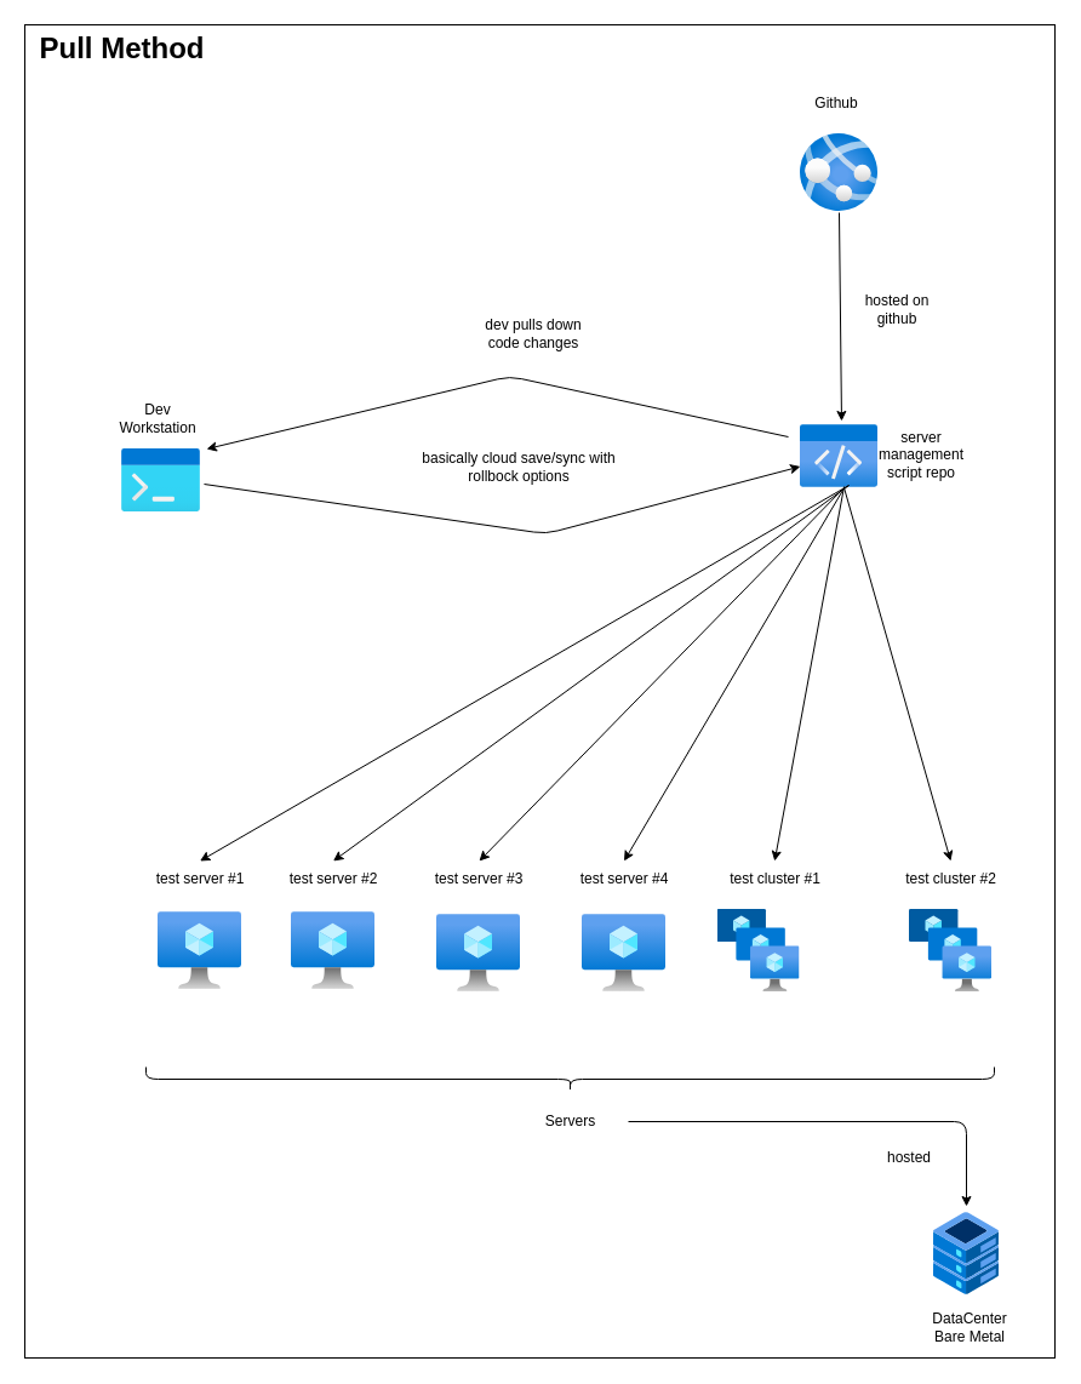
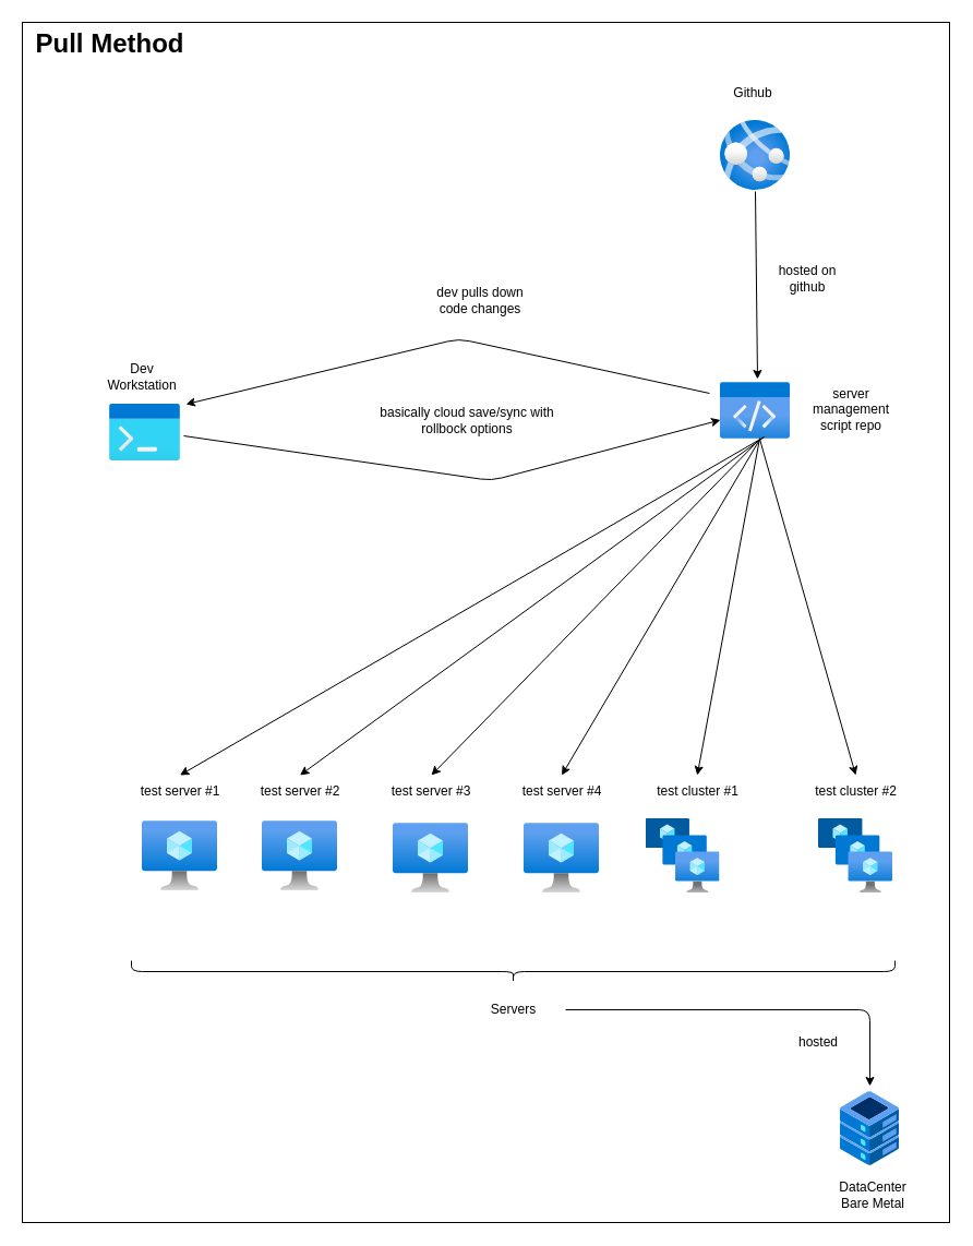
  <mxCell id="0" />
  <mxCell id="1" parent="0" />
  <mxCell id="2" value="" style="rounded=0;whiteSpace=wrap;html=1;" vertex="1" parent="1"><mxGeometry width="850" height="1100" as="geometry" x="20" y="20" /></mxCell>
  <mxCell id="3" value="" style="aspect=fixed;html=1;points=[];align=center;image;fontSize=12;image=img/lib/azure2/general/Dev_Console.svg;" parent="1" vertex="1"><mxGeometry x="100" y="370" width="65" height="52" as="geometry" /></mxCell>
  <mxCell id="4" value="" style="aspect=fixed;html=1;points=[];align=center;image;fontSize=12;image=img/lib/azure2/containers/App_Services.svg;" parent="1" vertex="1"><mxGeometry x="660" y="110" width="64" height="64" as="geometry" /></mxCell>
  <mxCell id="5" value="Github" style="text;html=1;strokeColor=none;fillColor=none;align=center;verticalAlign=middle;whiteSpace=wrap;rounded=0;" parent="1" vertex="1"><mxGeometry x="660" y="70" width="60" height="30" as="geometry" /></mxCell>
  <mxCell id="6" value="Dev Workstation" style="text;html=1;strokeColor=none;fillColor=none;align=center;verticalAlign=middle;whiteSpace=wrap;rounded=0;" parent="1" vertex="1"><mxGeometry x="100" y="330" width="60" height="30" as="geometry" /></mxCell>
  <mxCell id="7" value="" style="aspect=fixed;html=1;points=[];align=center;image;fontSize=12;image=img/lib/azure2/other/Fiji.svg;" parent="1" vertex="1"><mxGeometry x="770" y="1000" width="54" height="68" as="geometry" /></mxCell>
  <mxCell id="8" value="DataCenter&lt;br&gt;Bare Metal" style="text;html=1;strokeColor=none;fillColor=none;align=center;verticalAlign=middle;whiteSpace=wrap;rounded=0;" parent="1" vertex="1"><mxGeometry x="770" y="1080" width="60" height="30" as="geometry" /></mxCell>
  <mxCell id="9" value="" style="aspect=fixed;html=1;points=[];align=center;image;fontSize=12;image=img/lib/azure2/compute/VM_Scale_Sets.svg;" parent="1" vertex="1"><mxGeometry x="750" y="750" width="68" height="68" as="geometry" /></mxCell>
  <mxCell id="10" value="" style="aspect=fixed;html=1;points=[];align=center;image;fontSize=12;image=img/lib/azure2/compute/Virtual_Machine.svg;" parent="1" vertex="1"><mxGeometry x="240" y="752" width="69" height="64" as="geometry" /></mxCell>
  <mxCell id="11" value="" style="aspect=fixed;html=1;points=[];align=center;image;fontSize=12;image=img/lib/azure2/compute/Virtual_Machine.svg;" parent="1" vertex="1"><mxGeometry x="360" y="754" width="69" height="64" as="geometry" /></mxCell>
  <mxCell id="12" value="" style="aspect=fixed;html=1;points=[];align=center;image;fontSize=12;image=img/lib/azure2/compute/Virtual_Machine.svg;" parent="1" vertex="1"><mxGeometry x="480" y="754" width="69" height="64" as="geometry" /></mxCell>
  <mxCell id="13" value="test server #2" style="text;html=1;strokeColor=none;fillColor=none;align=center;verticalAlign=middle;whiteSpace=wrap;rounded=0;" parent="1" vertex="1"><mxGeometry x="231.75" y="710" width="85.5" height="30" as="geometry" /></mxCell>
  <mxCell id="14" value="test server #3" style="text;html=1;strokeColor=none;fillColor=none;align=center;verticalAlign=middle;whiteSpace=wrap;rounded=0;" parent="1" vertex="1"><mxGeometry x="352.25" y="710" width="85.5" height="30" as="geometry" /></mxCell>
  <mxCell id="15" value="test server #4" style="text;html=1;strokeColor=none;fillColor=none;align=center;verticalAlign=middle;whiteSpace=wrap;rounded=0;" parent="1" vertex="1"><mxGeometry x="471.75" y="710" width="85.5" height="30" as="geometry" /></mxCell>
  <mxCell id="16" value="test cluster #1" style="text;html=1;strokeColor=none;fillColor=none;align=center;verticalAlign=middle;whiteSpace=wrap;rounded=0;" parent="1" vertex="1"><mxGeometry x="591.5" y="710" width="94.5" height="30" as="geometry" /></mxCell>
  <mxCell id="17" value="test cluster #2" style="text;html=1;strokeColor=none;fillColor=none;align=center;verticalAlign=middle;whiteSpace=wrap;rounded=0;" parent="1" vertex="1"><mxGeometry x="740.5" y="710" width="87" height="30" as="geometry" /></mxCell>
  <mxCell id="18" value="" style="aspect=fixed;html=1;points=[];align=center;image;fontSize=12;image=img/lib/azure2/compute/Virtual_Machine.svg;" parent="1" vertex="1"><mxGeometry x="130" y="752" width="69" height="64" as="geometry" /></mxCell>
  <mxCell id="19" value="test server #1" style="text;html=1;strokeColor=none;fillColor=none;align=center;verticalAlign=middle;whiteSpace=wrap;rounded=0;" parent="1" vertex="1"><mxGeometry x="121.75" y="710" width="85.5" height="30" as="geometry" /></mxCell>
  <mxCell id="20" value="" style="aspect=fixed;html=1;points=[];align=center;image;fontSize=12;image=img/lib/azure2/compute/VM_Scale_Sets.svg;" parent="1" vertex="1"><mxGeometry x="591.5" y="750" width="68" height="68" as="geometry" /></mxCell>
  <mxCell id="21" value="Servers" style="text;html=1;strokeColor=none;fillColor=none;align=center;verticalAlign=middle;whiteSpace=wrap;rounded=0;" parent="1" vertex="1"><mxGeometry x="423" y="910" width="95" height="30" as="geometry" /></mxCell>
  <mxCell id="22" value="" style="shape=curlyBracket;whiteSpace=wrap;html=1;rounded=1;flipH=1;labelPosition=right;verticalLabelPosition=middle;align=left;verticalAlign=middle;direction=north;" parent="1" vertex="1"><mxGeometry x="120" y="880" width="700" height="20" as="geometry" /></mxCell>
- <mxCell id="23" value="server management script repo" style="text;html=1;strokeColor=none;fillColor=none;align=center;verticalAlign=middle;whiteSpace=wrap;rounded=0;" parent="1" vertex="1"><mxGeometry x="730" y="360" width="60" height="30" as="geometry" /></mxCell>
+ <mxCell id="23" value="server management script repo" style="text;html=1;strokeColor=none;fillColor=none;align=center;verticalAlign=middle;whiteSpace=wrap;rounded=0;" parent="1" vertex="1"><mxGeometry x="750" y="360" width="60" height="30" as="geometry" /></mxCell>
  <mxCell id="24" value="" style="aspect=fixed;html=1;points=[];align=center;image;fontSize=12;image=img/lib/azure2/general/Code.svg;" parent="1" vertex="1"><mxGeometry x="660" y="350" width="64" height="52" as="geometry" /></mxCell>
  <mxCell id="25" value="hosted on github" style="text;html=1;strokeColor=none;fillColor=none;align=center;verticalAlign=middle;whiteSpace=wrap;rounded=0;" parent="1" vertex="1"><mxGeometry x="710" y="240" width="60" height="30" as="geometry" /></mxCell>
  <mxCell id="26" value="dev pulls down code changes" style="text;html=1;strokeColor=none;fillColor=none;align=center;verticalAlign=middle;whiteSpace=wrap;rounded=0;" parent="1" vertex="1"><mxGeometry x="390" y="260" width="100" height="30" as="geometry" /></mxCell>
  <mxCell id="27" value="" style="endArrow=classic;html=1;" parent="1" edge="1"><mxGeometry width="50" height="50" relative="1" as="geometry"><mxPoint x="650" y="360" as="sourcePoint" /><mxPoint x="170" y="370" as="targetPoint" /><Array as="points"><mxPoint x="420" y="310" /></Array></mxGeometry></mxCell>
  <mxCell id="28" value="" style="endArrow=classic;html=1;exitX=1.046;exitY=0.558;exitDx=0;exitDy=0;exitPerimeter=0;" parent="1" source="3" target="24" edge="1"><mxGeometry width="50" height="50" relative="1" as="geometry"><mxPoint x="360" y="420" as="sourcePoint" /><mxPoint x="410" y="370" as="targetPoint" /><Array as="points"><mxPoint x="450" y="440" /></Array></mxGeometry></mxCell>
  <mxCell id="29" value="basically cloud save/sync with rollbock options" style="text;html=1;strokeColor=none;fillColor=none;align=center;verticalAlign=middle;whiteSpace=wrap;rounded=0;" parent="1" vertex="1"><mxGeometry x="344.5" y="370" width="165.5" height="30" as="geometry" /></mxCell>
  <mxCell id="30" value="" style="endArrow=classic;html=1;entryX=0.5;entryY=0;entryDx=0;entryDy=0;" parent="1" target="19" edge="1"><mxGeometry width="50" height="50" relative="1" as="geometry"><mxPoint x="700" y="400" as="sourcePoint" /><mxPoint x="200" y="640" as="targetPoint" /></mxGeometry></mxCell>
  <mxCell id="31" value="" style="endArrow=classic;html=1;entryX=0.5;entryY=0;entryDx=0;entryDy=0;" parent="1" target="13" edge="1"><mxGeometry width="50" height="50" relative="1" as="geometry"><mxPoint x="700" y="400" as="sourcePoint" /><mxPoint x="159.5" y="720" as="targetPoint" /></mxGeometry></mxCell>
  <mxCell id="32" value="" style="endArrow=classic;html=1;exitX=0.547;exitY=1.019;exitDx=0;exitDy=0;exitPerimeter=0;entryX=0.5;entryY=0;entryDx=0;entryDy=0;" parent="1" source="24" target="14" edge="1"><mxGeometry width="50" height="50" relative="1" as="geometry"><mxPoint x="133.01" y="432" as="sourcePoint" /><mxPoint x="284.5" y="720" as="targetPoint" /></mxGeometry></mxCell>
  <mxCell id="33" value="" style="endArrow=classic;html=1;exitX=0.547;exitY=1.038;exitDx=0;exitDy=0;exitPerimeter=0;entryX=0.5;entryY=0;entryDx=0;entryDy=0;" parent="1" source="24" target="15" edge="1"><mxGeometry width="50" height="50" relative="1" as="geometry"><mxPoint x="133.985" y="432.988" as="sourcePoint" /><mxPoint x="404.5" y="720" as="targetPoint" /></mxGeometry></mxCell>
  <mxCell id="34" value="" style="endArrow=classic;html=1;exitX=0.563;exitY=0.981;exitDx=0;exitDy=0;exitPerimeter=0;entryX=0.5;entryY=0;entryDx=0;entryDy=0;" parent="1" source="24" target="16" edge="1"><mxGeometry width="50" height="50" relative="1" as="geometry"><mxPoint x="133.985" y="431.012" as="sourcePoint" /><mxPoint x="524.5" y="720" as="targetPoint" /></mxGeometry></mxCell>
  <mxCell id="35" value="" style="endArrow=classic;html=1;exitX=0.563;exitY=1;exitDx=0;exitDy=0;exitPerimeter=0;entryX=0.5;entryY=0;entryDx=0;entryDy=0;" parent="1" source="24" target="17" edge="1"><mxGeometry width="50" height="50" relative="1" as="geometry"><mxPoint x="133.01" y="431.012" as="sourcePoint" /><mxPoint x="635.5" y="720" as="targetPoint" /></mxGeometry></mxCell>
  <mxCell id="36" value="Pull Method" style="text;strokeColor=none;fillColor=none;html=1;fontSize=24;fontStyle=1;verticalAlign=middle;align=center;" parent="1" vertex="1"><mxGeometry x="50" width="100" height="40" as="geometry" y="20" /></mxCell>
  <mxCell id="37" value="" style="endArrow=classic;html=1;entryX=0.531;entryY=-0.058;entryDx=0;entryDy=0;entryPerimeter=0;exitX=0.5;exitY=1.016;exitDx=0;exitDy=0;exitPerimeter=0;" parent="1" source="4" target="24" edge="1"><mxGeometry width="50" height="50" relative="1" as="geometry"><mxPoint x="694" y="180" as="sourcePoint" /><mxPoint x="480" y="144" as="targetPoint" /></mxGeometry></mxCell>
  <mxCell id="38" value="" style="endArrow=classic;html=1;exitX=1;exitY=0.5;exitDx=0;exitDy=0;entryX=0.5;entryY=-0.074;entryDx=0;entryDy=0;entryPerimeter=0;" parent="1" source="21" target="7" edge="1"><mxGeometry width="50" height="50" relative="1" as="geometry"><mxPoint x="840" y="1050" as="sourcePoint" /><mxPoint x="890" y="1000" as="targetPoint" /><Array as="points"><mxPoint x="797" y="925" /></Array></mxGeometry></mxCell>
  <mxCell id="39" value="hosted" style="text;html=1;strokeColor=none;fillColor=none;align=center;verticalAlign=middle;whiteSpace=wrap;rounded=0;" parent="1" vertex="1"><mxGeometry x="720" y="940" width="60" height="30" as="geometry" /></mxCell>
